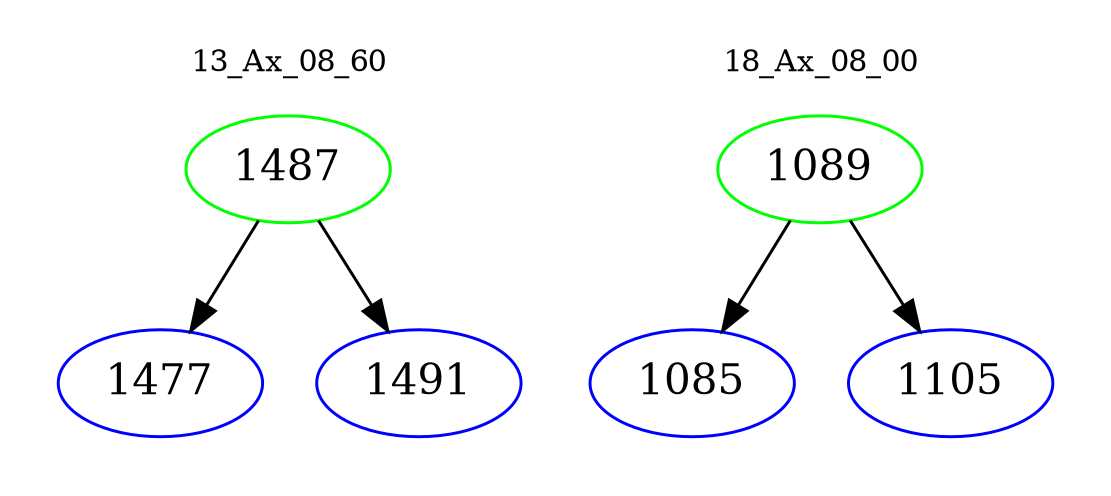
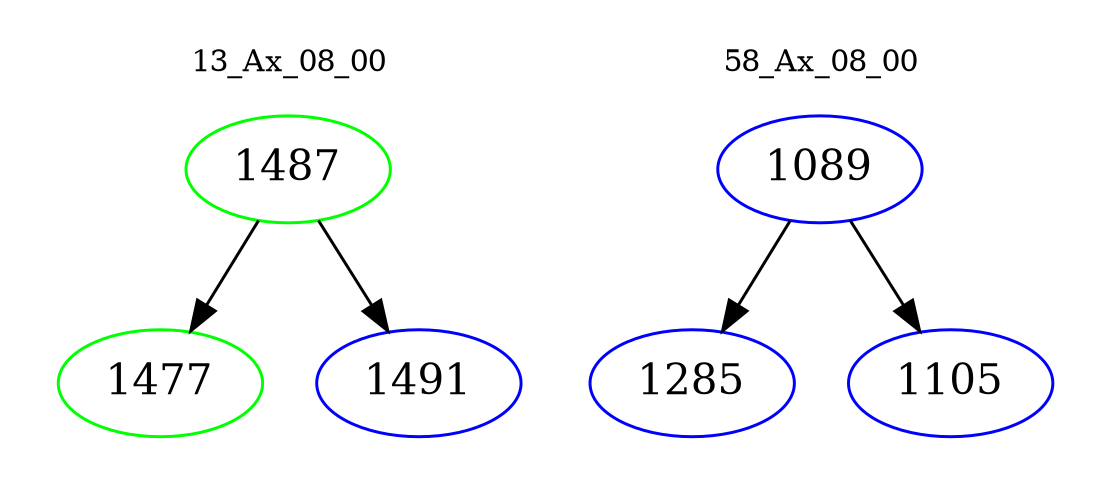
  digraph {
    node [color=blue]
    edge [color=black]
    n1 [color=green label=1487]
-   n2 [label=1477]
+   n2 [color=green label=1477]
    n3 [label=1491]
-   n4 [color=green label=1089]
-   n5 [label=1085]
+   n4 [label=1089]
+   n5 [label=1285]
    n6 [label=1105]
    subgraph cluster_1 {
      color=white
      fontsize=10
-     label="13_Ax_08_60"
+     label="13_Ax_08_00"
      n1
      n2
      n3
    }
    subgraph cluster_2 {
      color=white
      fontsize=10
-     label="18_Ax_08_00"
+     label="58_Ax_08_00"
      n4
      n5
      n6
    }
    n1 -> n2
    n1 -> n3
    n4 -> n5
    n4 -> n6
  }
